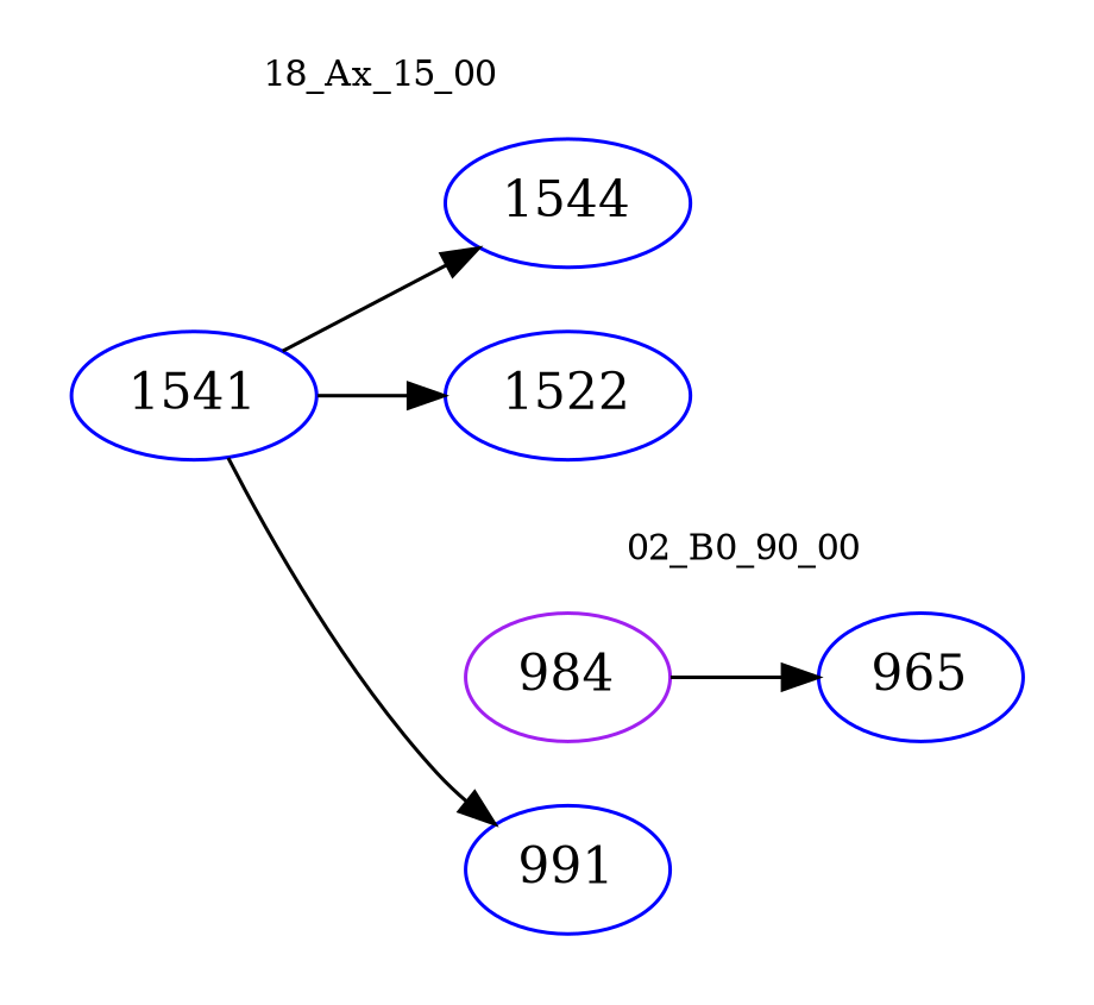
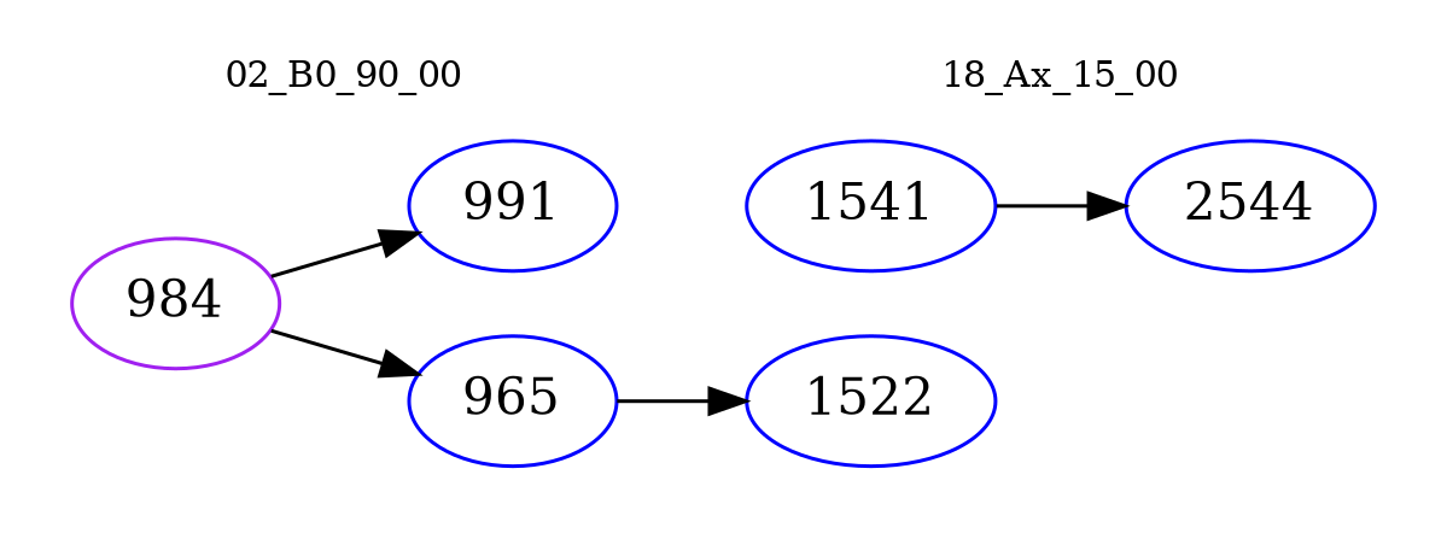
  digraph {
    rankdir=LR
    node [color=blue]
    edge [color=black]
    n1 [label=1541]
    n2 [label=1522]
-   n3 [label=1544]
+   n3 [label=2544]
    n4 [color=purple label=984]
    n5 [label=965]
    n6 [label=991]
    subgraph cluster_1 {
      color=white
      fontsize=10
      label="18_Ax_15_00"
      n1
      n2
      n3
    }
    subgraph cluster_2 {
      color=white
      fontsize=10
      label="02_B0_90_00"
      n4
      n5
      n6
    }
-   n1 -> n2
+   n5 -> n2
    n1 -> n3
    n4 -> n5
-   n1 -> n6
+   n4 -> n6
  }
